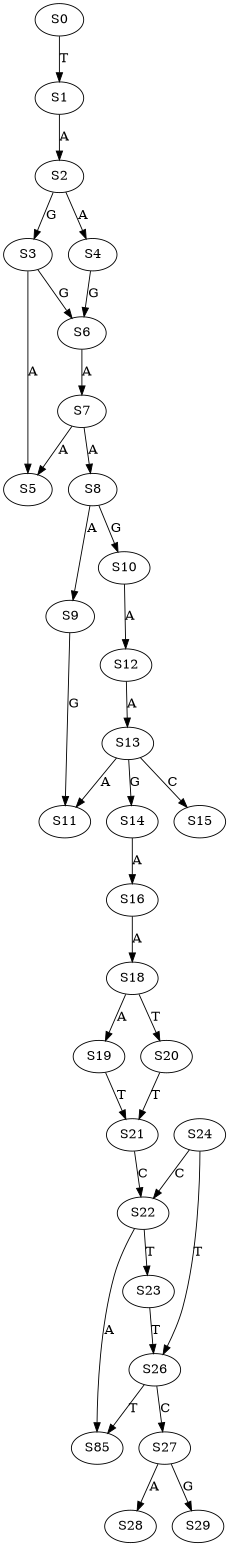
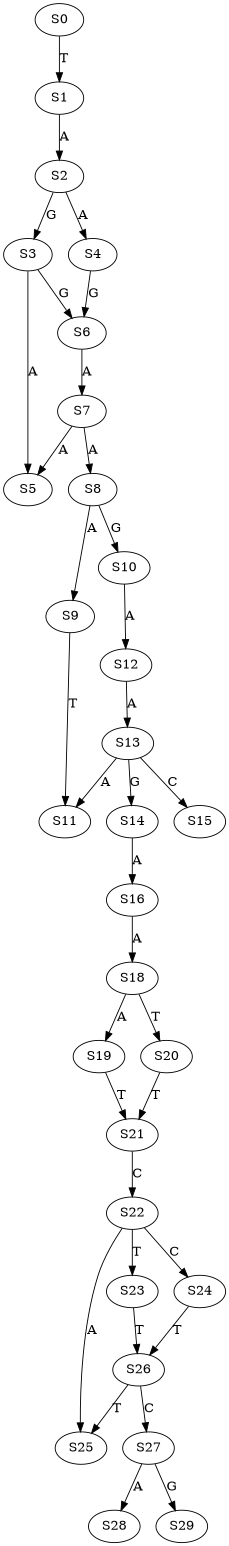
  strict digraph {
    S0
    S1
    S2
    S3
    S4
    S5
    S6
    S7
    S8
    S9
    S10
    S11
    S12
    S13
    S14
    S15
    S16
    S18
    S19
    S20
    S21
    S22
    S23
    S24
-   S25 [label=S85]
+   S25
    S26
    S27
    S28
    S29
    S0 -> S1 [label=T]
    S1 -> S2 [label=A]
    S2 -> S3 [label=G]
    S2 -> S4 [label=A]
    S3 -> S5 [label=A]
    S3 -> S6 [label=G]
    S4 -> S6 [label=G]
    S6 -> S7 [label=A]
    S7 -> S5 [label=A]
    S7 -> S8 [label=A]
    S8 -> S9 [label=A]
    S8 -> S10 [label=G]
-   S9 -> S11 [label=G]
+   S9 -> S11 [label=T]
    S10 -> S12 [label=A]
    S12 -> S13 [label=A]
    S13 -> S11 [label=A]
    S13 -> S14 [label=G]
    S13 -> S15 [label=C]
    S14 -> S16 [label=A]
    S16 -> S18 [label=A]
    S18 -> S19 [label=A]
    S18 -> S20 [label=T]
    S19 -> S21 [label=T]
    S20 -> S21 [label=T]
    S21 -> S22 [label=C]
    S22 -> S23 [label=T]
-   S24 -> S22 [label=C]
+   S22 -> S24 [label=C]
    S22 -> S25 [label=A]
    S23 -> S26 [label=T]
    S24 -> S26 [label=T]
    S26 -> S25 [label=T]
    S26 -> S27 [label=C]
    S27 -> S28 [label=A]
    S27 -> S29 [label=G]
  }
